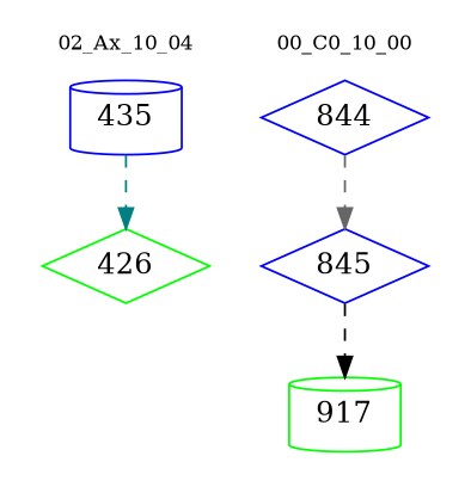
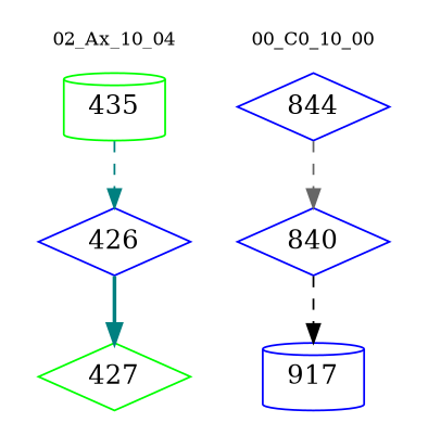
  digraph {
    node [color=green shape=diamond]
    edge [color=teal style=dashed]
-   n1 [color=blue label=435 shape=cylinder]
-   n2 [label=426]
+   n1 [label=435 shape=cylinder]
+   n2 [color=blue label=426]
+   n3 [label=427]
    n4 [color=blue label=844]
-   n5 [color=blue label=845]
-   n6 [label=917 shape=cylinder]
+   n5 [color=blue label=840]
+   n6 [color=blue label=917 shape=cylinder]
    subgraph cluster_1 {
      color=white
      fontsize=10
      label="02_Ax_10_04"
      n1
      n2
+     n3
    }
    subgraph cluster_2 {
      color=white
      fontsize=10
      label="00_C0_10_00"
      n4
      n5
      n6
    }
    n1 -> n2
+   n2 -> n3 [style=bold]
    n4 -> n5 [color=gray40]
    n5 -> n6 [color=black]
  }
